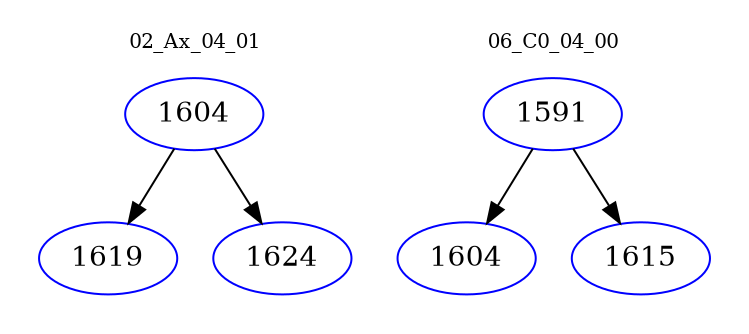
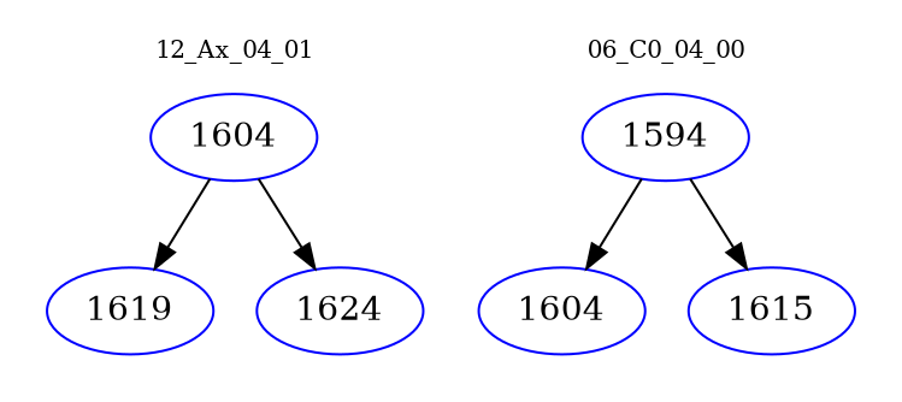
  digraph {
    fontname="DejaVu Serif"
    node [color=blue fontname="DejaVu Serif"]
    edge [color=black fontname="DejaVu Serif"]
    n1 [label=1604]
    n2 [label=1619]
    n3 [label=1624]
-   n4 [label=1591]
+   n4 [label=1594]
    n5 [label=1604]
    n6 [label=1615]
    subgraph cluster_1 {
      color=white
      fontsize=10
-     label="02_Ax_04_01"
+     label="12_Ax_04_01"
      n1
      n2
      n3
    }
    subgraph cluster_2 {
      color=white
      fontsize=10
      label="06_C0_04_00"
      n4
      n5
      n6
    }
    n1 -> n2
    n1 -> n3
    n4 -> n5
    n4 -> n6
  }
